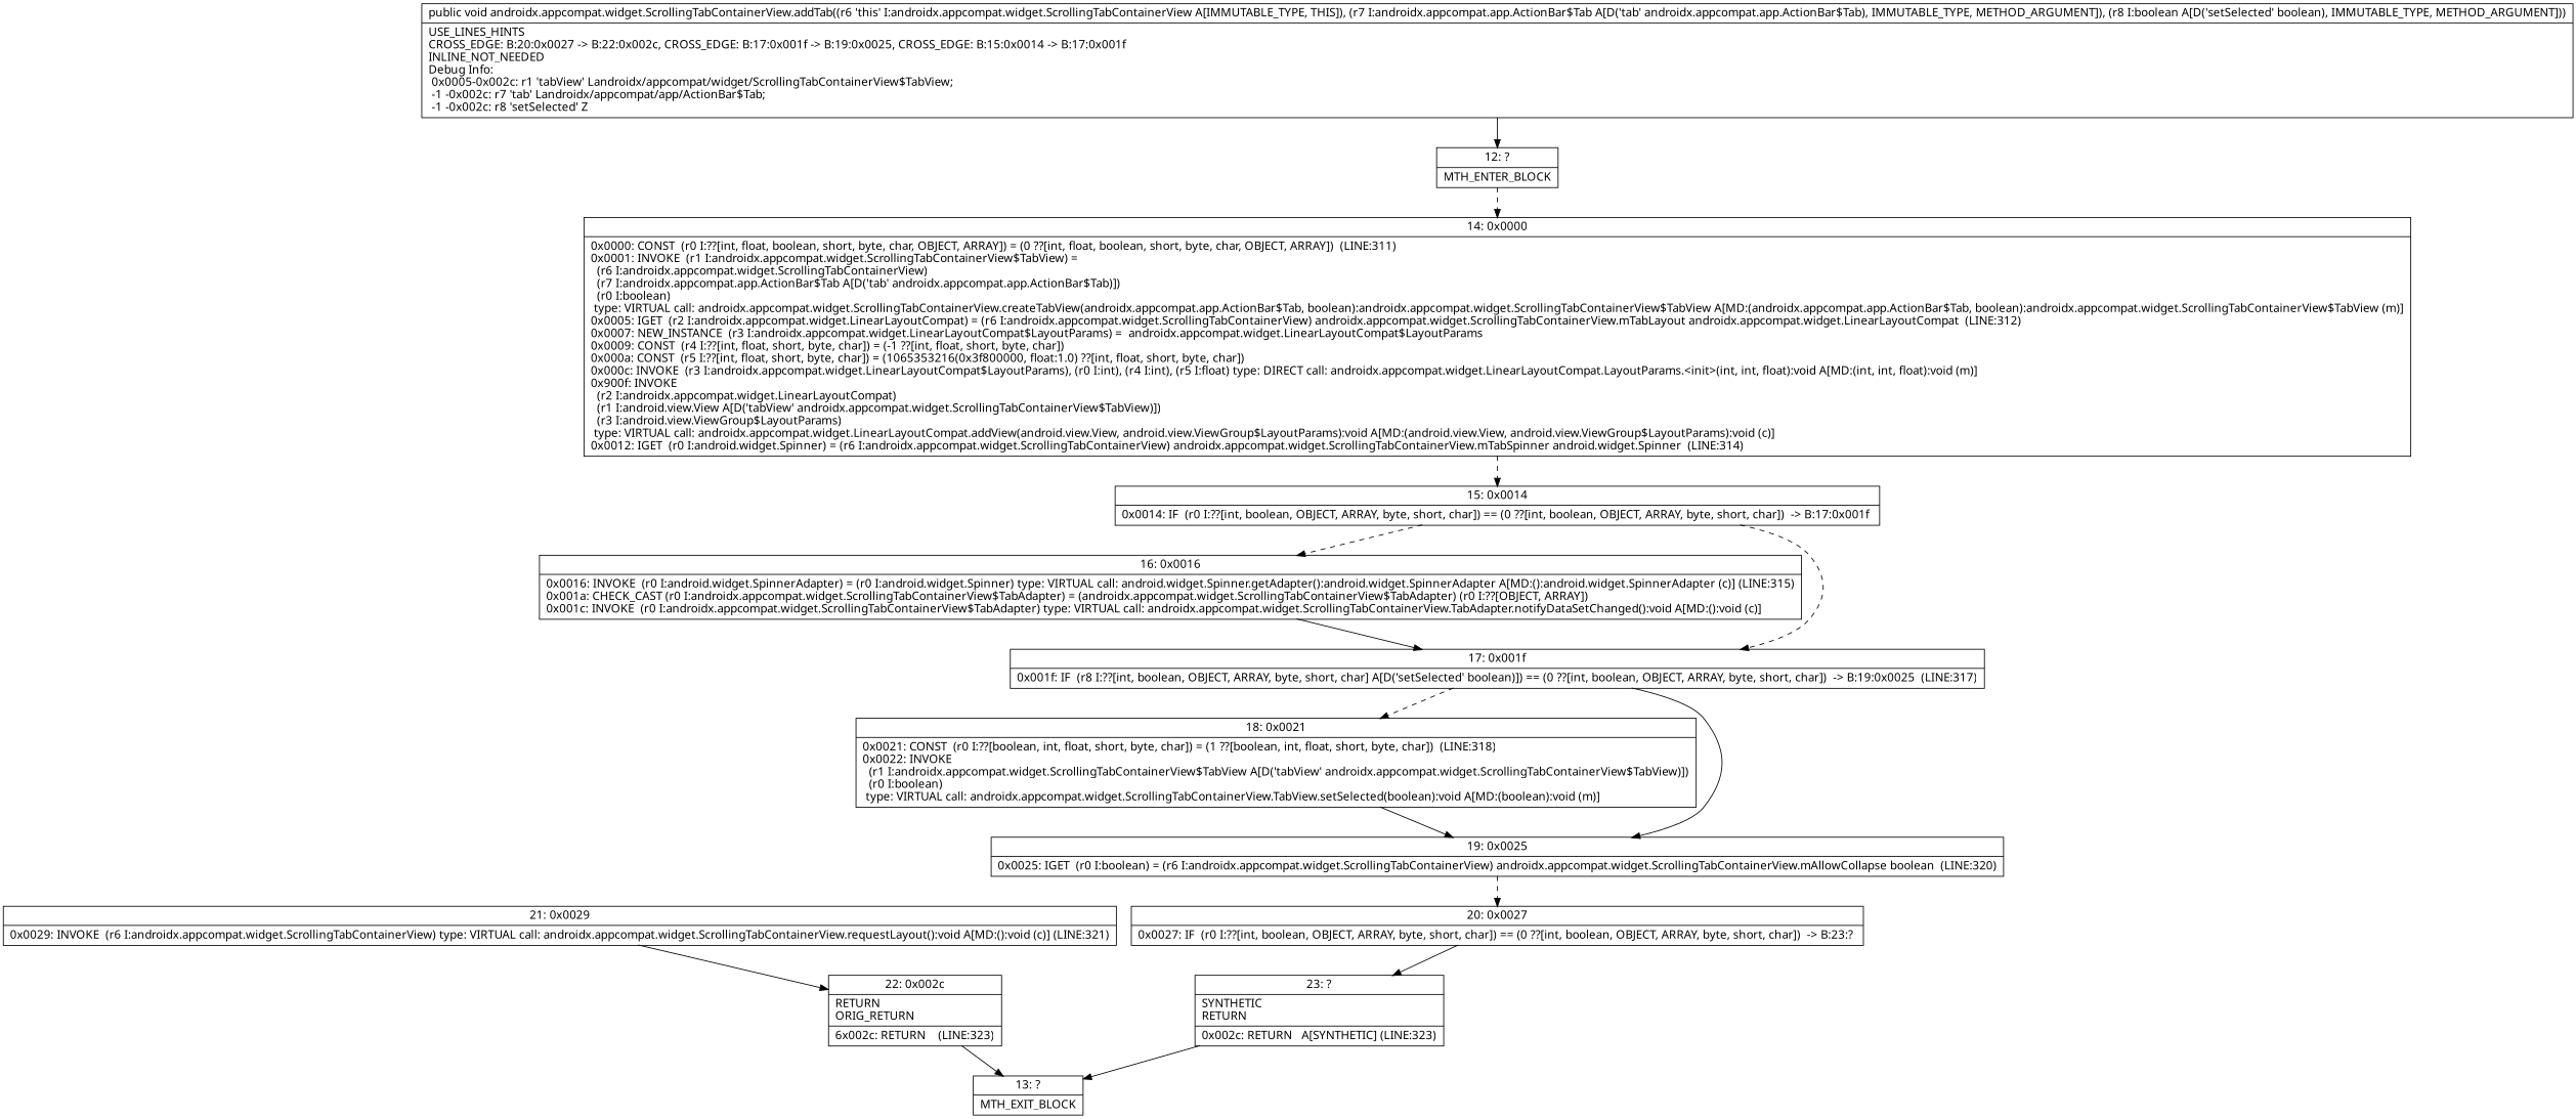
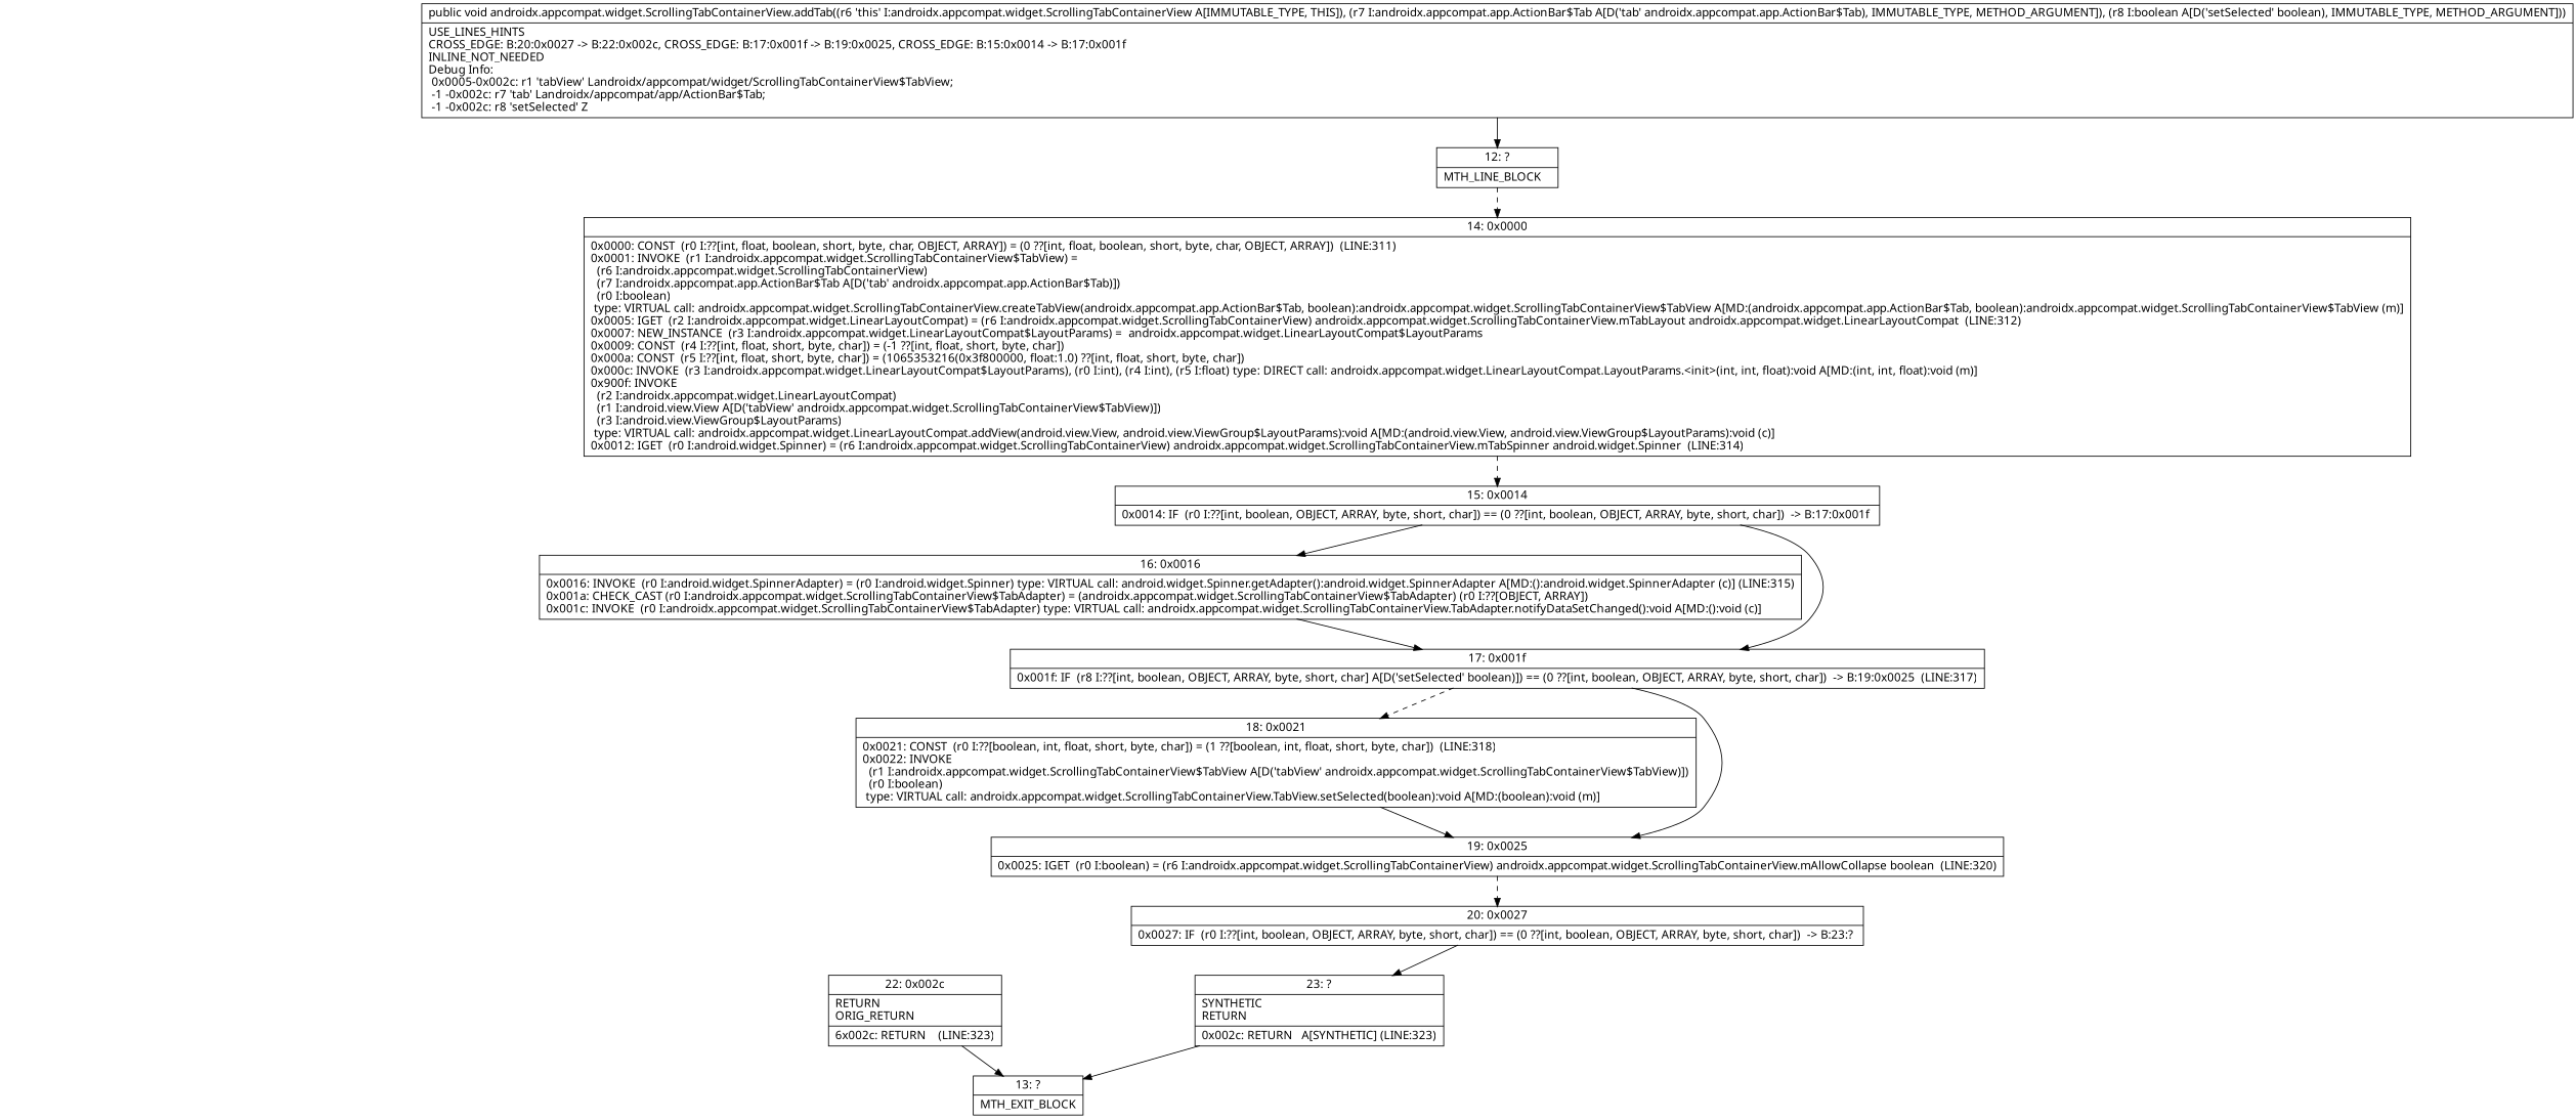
  digraph {
    fontname="Noto Sans"
    node [fontname="Noto Sans" shape=record]
    edge [fontname="Noto Sans"]
-   n1 [label="{12\:\ ?|MTH_ENTER_BLOCK\l}"]
+   n1 [label="{12\:\ ?|MTH_LINE_BLOCK\l}"]
    n2 [label="{14\:\ 0x0000|0x0000: CONST  (r0 I:??[int, float, boolean, short, byte, char, OBJECT, ARRAY]) = (0 ??[int, float, boolean, short, byte, char, OBJECT, ARRAY])  (LINE:311)\l0x0001: INVOKE  (r1 I:androidx.appcompat.widget.ScrollingTabContainerView$TabView) = \l  (r6 I:androidx.appcompat.widget.ScrollingTabContainerView)\l  (r7 I:androidx.appcompat.app.ActionBar$Tab A[D('tab' androidx.appcompat.app.ActionBar$Tab)])\l  (r0 I:boolean)\l type: VIRTUAL call: androidx.appcompat.widget.ScrollingTabContainerView.createTabView(androidx.appcompat.app.ActionBar$Tab, boolean):androidx.appcompat.widget.ScrollingTabContainerView$TabView A[MD:(androidx.appcompat.app.ActionBar$Tab, boolean):androidx.appcompat.widget.ScrollingTabContainerView$TabView (m)]\l0x0005: IGET  (r2 I:androidx.appcompat.widget.LinearLayoutCompat) = (r6 I:androidx.appcompat.widget.ScrollingTabContainerView) androidx.appcompat.widget.ScrollingTabContainerView.mTabLayout androidx.appcompat.widget.LinearLayoutCompat  (LINE:312)\l0x0007: NEW_INSTANCE  (r3 I:androidx.appcompat.widget.LinearLayoutCompat$LayoutParams) =  androidx.appcompat.widget.LinearLayoutCompat$LayoutParams \l0x0009: CONST  (r4 I:??[int, float, short, byte, char]) = (\-1 ??[int, float, short, byte, char]) \l0x000a: CONST  (r5 I:??[int, float, short, byte, char]) = (1065353216(0x3f800000, float:1.0) ??[int, float, short, byte, char]) \l0x000c: INVOKE  (r3 I:androidx.appcompat.widget.LinearLayoutCompat$LayoutParams), (r0 I:int), (r4 I:int), (r5 I:float) type: DIRECT call: androidx.appcompat.widget.LinearLayoutCompat.LayoutParams.\<init\>(int, int, float):void A[MD:(int, int, float):void (m)]\l0x900f: INVOKE  \l  (r2 I:androidx.appcompat.widget.LinearLayoutCompat)\l  (r1 I:android.view.View A[D('tabView' androidx.appcompat.widget.ScrollingTabContainerView$TabView)])\l  (r3 I:android.view.ViewGroup$LayoutParams)\l type: VIRTUAL call: androidx.appcompat.widget.LinearLayoutCompat.addView(android.view.View, android.view.ViewGroup$LayoutParams):void A[MD:(android.view.View, android.view.ViewGroup$LayoutParams):void (c)]\l0x0012: IGET  (r0 I:android.widget.Spinner) = (r6 I:androidx.appcompat.widget.ScrollingTabContainerView) androidx.appcompat.widget.ScrollingTabContainerView.mTabSpinner android.widget.Spinner  (LINE:314)\l}"]
    n3 [label="{15\:\ 0x0014|0x0014: IF  (r0 I:??[int, boolean, OBJECT, ARRAY, byte, short, char]) == (0 ??[int, boolean, OBJECT, ARRAY, byte, short, char])  \-\> B:17:0x001f \l}"]
    n4 [label="{16\:\ 0x0016|0x0016: INVOKE  (r0 I:android.widget.SpinnerAdapter) = (r0 I:android.widget.Spinner) type: VIRTUAL call: android.widget.Spinner.getAdapter():android.widget.SpinnerAdapter A[MD:():android.widget.SpinnerAdapter (c)] (LINE:315)\l0x001a: CHECK_CAST (r0 I:androidx.appcompat.widget.ScrollingTabContainerView$TabAdapter) = (androidx.appcompat.widget.ScrollingTabContainerView$TabAdapter) (r0 I:??[OBJECT, ARRAY]) \l0x001c: INVOKE  (r0 I:androidx.appcompat.widget.ScrollingTabContainerView$TabAdapter) type: VIRTUAL call: androidx.appcompat.widget.ScrollingTabContainerView.TabAdapter.notifyDataSetChanged():void A[MD:():void (c)]\l}"]
    n5 [label="{17\:\ 0x001f|0x001f: IF  (r8 I:??[int, boolean, OBJECT, ARRAY, byte, short, char] A[D('setSelected' boolean)]) == (0 ??[int, boolean, OBJECT, ARRAY, byte, short, char])  \-\> B:19:0x0025  (LINE:317)\l}"]
    n6 [label="{18\:\ 0x0021|0x0021: CONST  (r0 I:??[boolean, int, float, short, byte, char]) = (1 ??[boolean, int, float, short, byte, char])  (LINE:318)\l0x0022: INVOKE  \l  (r1 I:androidx.appcompat.widget.ScrollingTabContainerView$TabView A[D('tabView' androidx.appcompat.widget.ScrollingTabContainerView$TabView)])\l  (r0 I:boolean)\l type: VIRTUAL call: androidx.appcompat.widget.ScrollingTabContainerView.TabView.setSelected(boolean):void A[MD:(boolean):void (m)]\l}"]
    n7 [label="{19\:\ 0x0025|0x0025: IGET  (r0 I:boolean) = (r6 I:androidx.appcompat.widget.ScrollingTabContainerView) androidx.appcompat.widget.ScrollingTabContainerView.mAllowCollapse boolean  (LINE:320)\l}"]
    n8 [label="{20\:\ 0x0027|0x0027: IF  (r0 I:??[int, boolean, OBJECT, ARRAY, byte, short, char]) == (0 ??[int, boolean, OBJECT, ARRAY, byte, short, char])  \-\> B:23:? \l}"]
    n9 [label="{23\:\ ?|SYNTHETIC\lRETURN\l|0x002c: RETURN   A[SYNTHETIC] (LINE:323)\l}"]
-   n10 [label="{21\:\ 0x0029|0x0029: INVOKE  (r6 I:androidx.appcompat.widget.ScrollingTabContainerView) type: VIRTUAL call: androidx.appcompat.widget.ScrollingTabContainerView.requestLayout():void A[MD:():void (c)] (LINE:321)\l}"]
    n11 [label="{22\:\ 0x002c|RETURN\lORIG_RETURN\l|6x002c: RETURN    (LINE:323)\l}"]
    n12 [label="{13\:\ ?|MTH_EXIT_BLOCK\l}"]
    n13 [label="{public void androidx.appcompat.widget.ScrollingTabContainerView.addTab((r6 'this' I:androidx.appcompat.widget.ScrollingTabContainerView A[IMMUTABLE_TYPE, THIS]), (r7 I:androidx.appcompat.app.ActionBar$Tab A[D('tab' androidx.appcompat.app.ActionBar$Tab), IMMUTABLE_TYPE, METHOD_ARGUMENT]), (r8 I:boolean A[D('setSelected' boolean), IMMUTABLE_TYPE, METHOD_ARGUMENT]))  | USE_LINES_HINTS\lCROSS_EDGE: B:20:0x0027 \-\> B:22:0x002c, CROSS_EDGE: B:17:0x001f \-\> B:19:0x0025, CROSS_EDGE: B:15:0x0014 \-\> B:17:0x001f\lINLINE_NOT_NEEDED\lDebug Info:\l  0x0005\-0x002c: r1 'tabView' Landroidx\/appcompat\/widget\/ScrollingTabContainerView$TabView;\l  \-1 \-0x002c: r7 'tab' Landroidx\/appcompat\/app\/ActionBar$Tab;\l  \-1 \-0x002c: r8 'setSelected' Z\l}"]
    n1 -> n2 [style=dashed]
    n2 -> n3 [style=dashed]
-   n3 -> n4 [style=dashed]
-   n3 -> n5 [style=dashed]
+   n3 -> n4 [style=solid]
+   n3 -> n5
    n4 -> n5
    n5 -> n6 [style=dashed]
    n5 -> n7
    n6 -> n7
    n7 -> n8 [style=dashed]
    n8 -> n9
    n9 -> n12
-   n10 -> n11
    n11 -> n12
    n13 -> n1
  }
